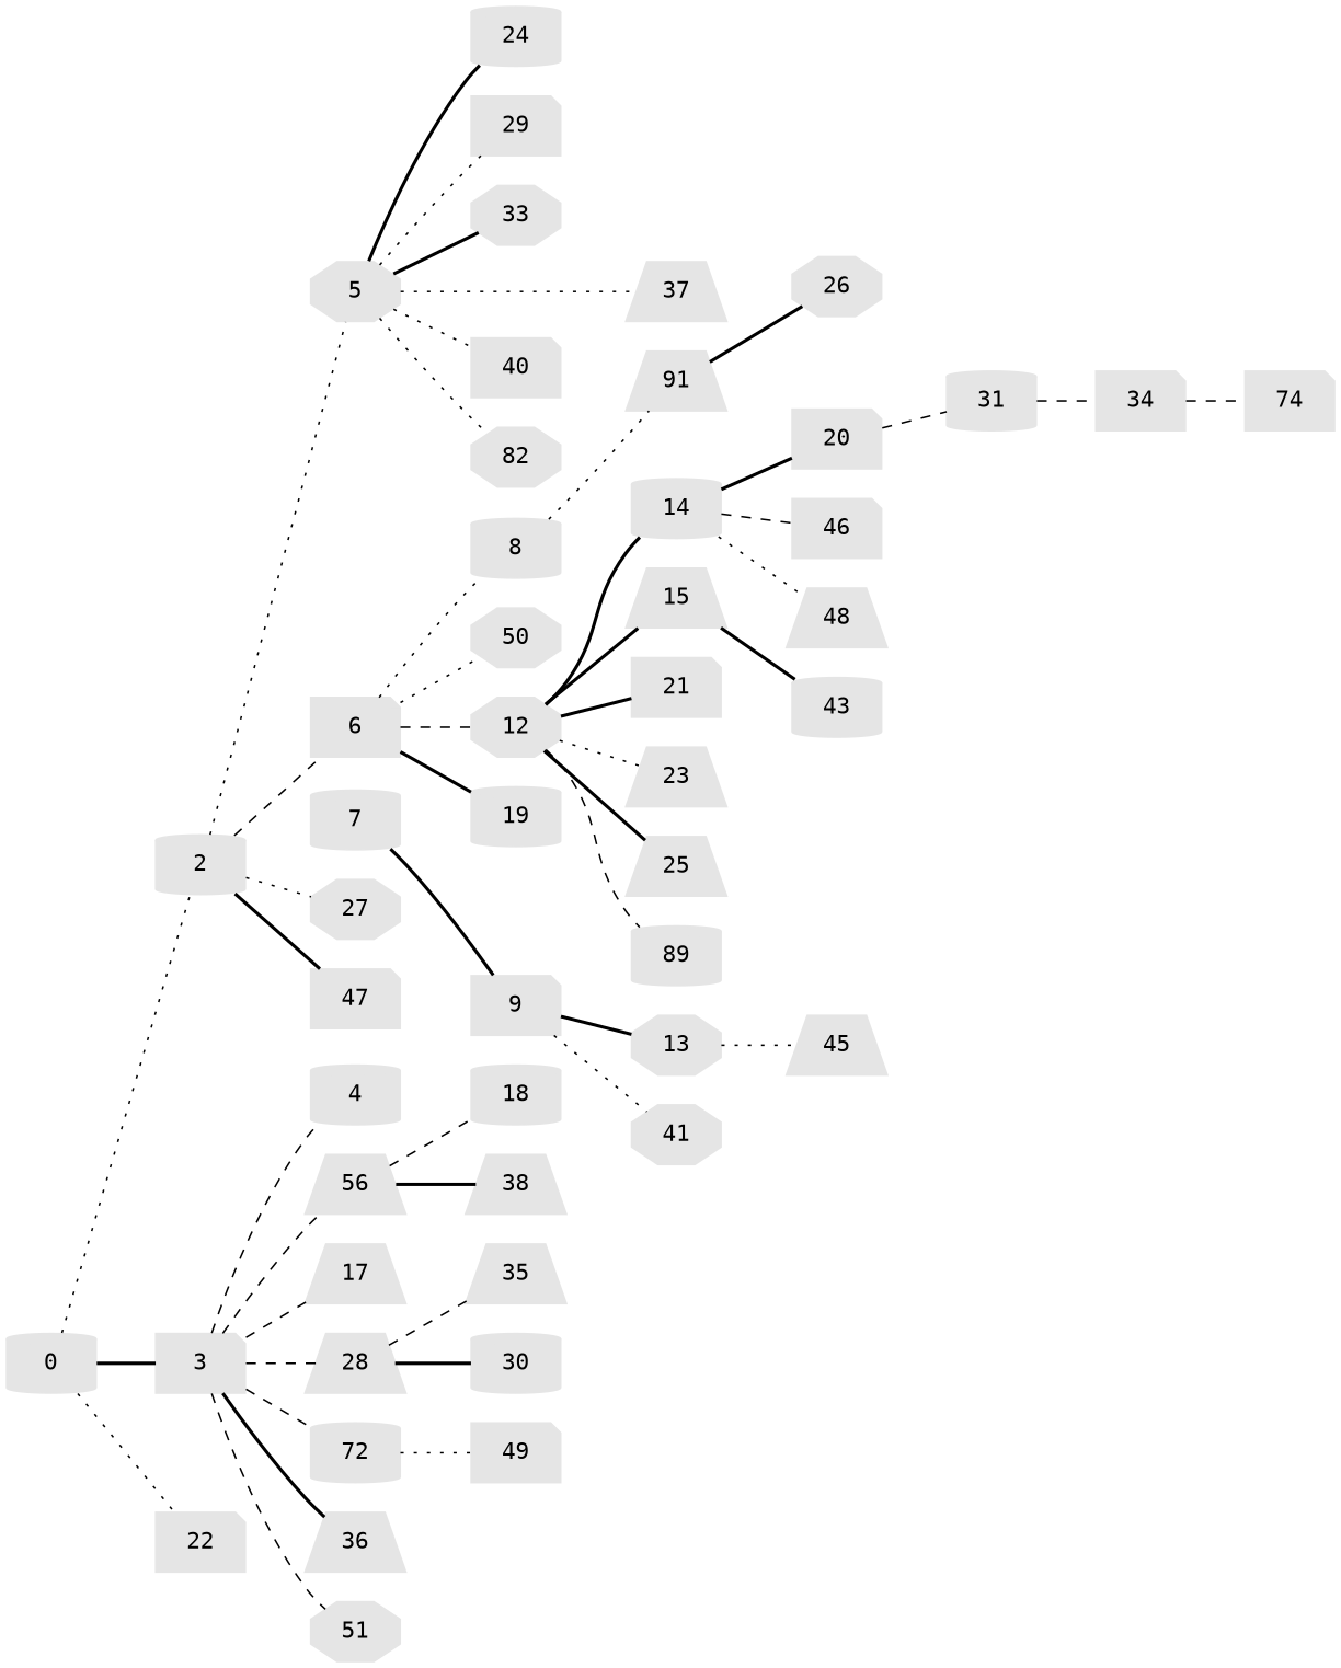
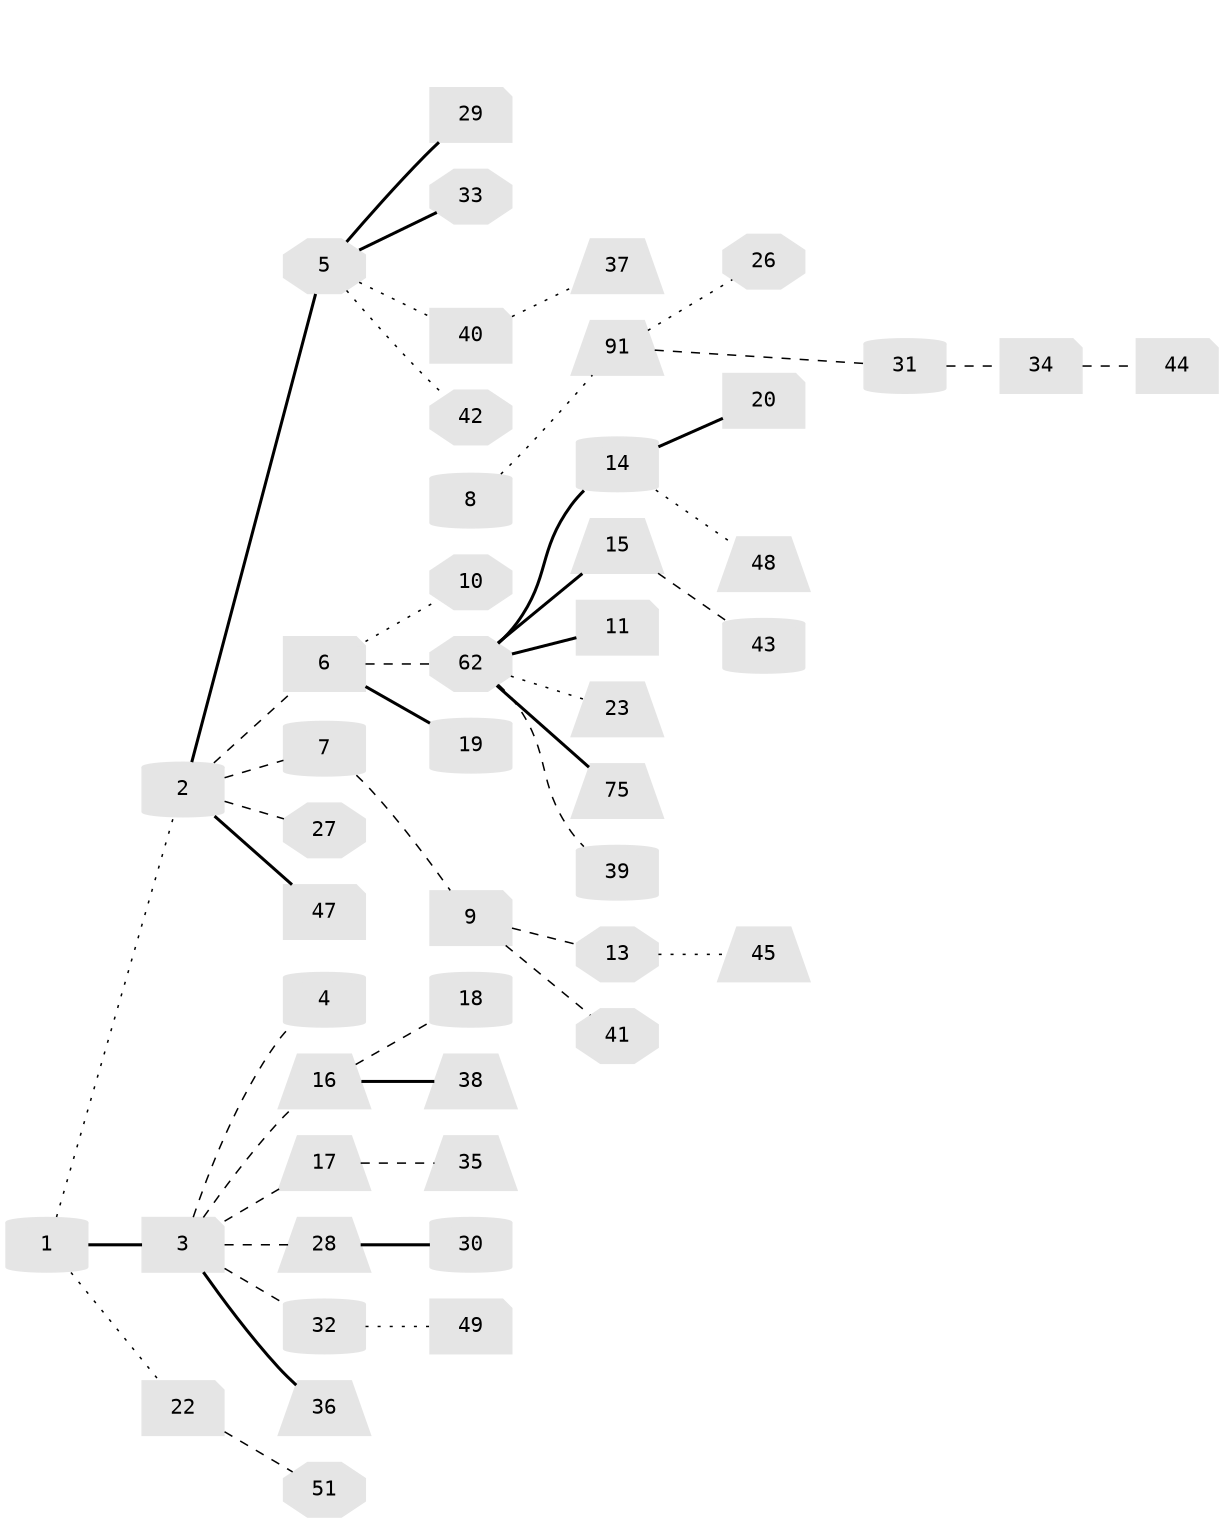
  graph {
    fontname="DejaVu Sans Mono"
    rankdir=LR
    node [color=gray90 fontname="DejaVu Sans Mono" shape=cylinder style=filled]
    edge [fontname="DejaVu Sans Mono" style=dashed]
-   1 [label=0]
+   1
    2
    3 [shape=note]
    22 [shape=note]
    5 [shape=octagon]
    6 [shape=note]
    7
    27 [shape=octagon]
    47 [shape=note]
    4
-   16 [shape=trapezium label=56]
+   16 [shape=trapezium]
    17 [shape=trapezium]
    28 [shape=trapezium]
-   32 [label=72]
+   32
    36 [shape=trapezium]
    51 [shape=octagon]
-   24
    29 [shape=note]
    33 [shape=octagon]
    37 [shape=trapezium]
    40 [shape=note]
-   42 [shape=octagon label=82]
+   42 [shape=octagon]
    8
-   10 [shape=octagon label=50]
-   12 [shape=octagon]
+   10 [shape=octagon]
+   12 [shape=octagon label=62]
    19
    9 [shape=note]
    18
    38 [shape=trapezium]
    35 [shape=trapezium]
    30
    49 [shape=note]
    n33 [label=91 shape=trapezium]
    14
    15 [shape=trapezium]
-   21 [shape=note]
+   21 [shape=note label=11]
    23 [shape=trapezium]
-   25 [shape=trapezium]
-   39 [label=89]
+   25 [shape=trapezium label=75]
+   39
    13 [shape=octagon]
    41 [shape=octagon]
    26 [shape=octagon]
    45 [shape=trapezium]
    20 [shape=note]
-   46 [shape=note]
    48 [shape=trapezium]
    43
    31
    34 [shape=note]
-   44 [shape=note label=74]
+   44 [shape=note]
    1 -- 2 [style=dotted]
    1 -- 3 [style=bold]
    1 -- 22 [style=dotted]
-   2 -- 5 [style=dotted]
+   2 -- 5 [style=bold]
    2 -- 6
-   2 -- 27 [style=dotted]
+   2 -- 7
+   2 -- 27
    2 -- 47 [style=bold]
    3 -- 4
    3 -- 16
    3 -- 17
    3 -- 28
    3 -- 32
    3 -- 36 [style=bold]
-   3 -- 51
-   5 -- 24 [style=bold]
-   5 -- 29 [style=dotted]
+   22 -- 51
+   5 -- 29 [style=bold]
    5 -- 33 [style=bold]
-   5 -- 37 [style=dotted]
+   40 -- 37 [style=dotted]
    5 -- 40 [style=dotted]
    5 -- 42 [style=dotted]
-   6 -- 8 [style=dotted]
    6 -- 10 [style=dotted]
    6 -- 12
    6 -- 19 [style=bold]
-   7 -- 9 [style=bold]
+   7 -- 9
    16 -- 18
    16 -- 38 [style=bold]
-   28 -- 35
+   17 -- 35
    28 -- 30 [style=bold]
    32 -- 49 [style=dotted]
    8 -- n33 [style=dotted]
    12 -- 14 [style=bold]
    12 -- 15 [style=bold]
    12 -- 21 [style=bold]
    12 -- 23 [style=dotted]
    12 -- 25 [style=bold]
    12 -- 39
-   9 -- 13 [style=bold]
-   9 -- 41 [style=dotted]
-   n33 -- 26 [style=bold]
+   9 -- 13
+   9 -- 41
+   n33 -- 26 [style=dotted]
    14 -- 20 [style=bold]
-   14 -- 46
    14 -- 48 [style=dotted]
-   15 -- 43 [style=bold]
+   15 -- 43
    13 -- 45 [style=dotted]
-   20 -- 31
+   n33 -- 31
    31 -- 34
    34 -- 44
  }
